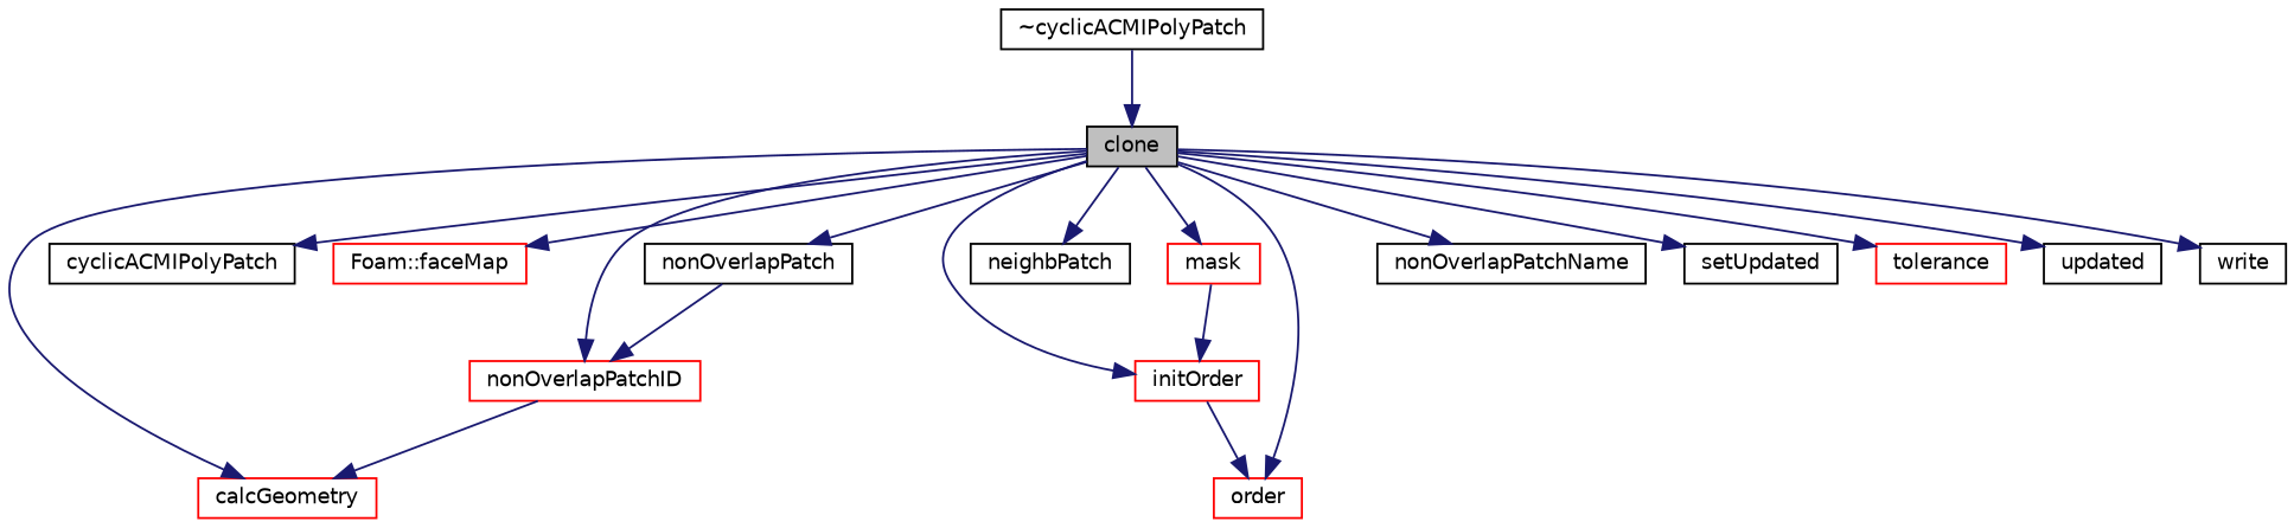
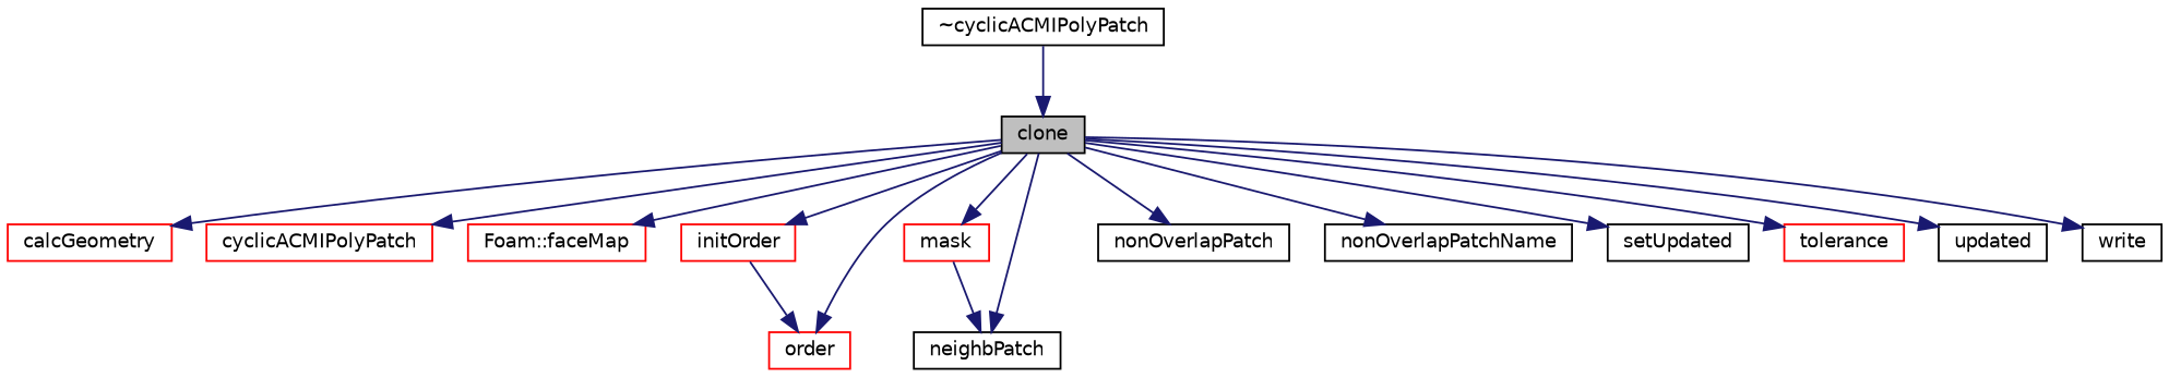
  digraph {
    rankdir=TB
    node [color=black fontname=Helvetica fontsize=10 shape=record]
    edge [color=midnightblue fontname=Helvetica fontsize=10 labelfontname=Helvetica labelfontsize=10 style=solid]
    n1 [fillcolor=grey75 fontcolor=black height=0.2 label=clone style=filled width=0.4]
    n2 [color=red height=0.2 label=calcGeometry width=0.4]
-   n3 [height=0.2 label=cyclicACMIPolyPatch width=0.4]
+   n3 [color=red height=0.2 label=cyclicACMIPolyPatch width=0.4]
    n4 [color=red height=0.2 label="Foam::faceMap" width=0.4]
    n5 [color=red height=0.2 label=initOrder width=0.4]
    n6 [color=red height=0.2 label=order width=0.4]
    n7 [color=red height=0.2 label=mask width=0.4]
    n8 [height=0.2 label=neighbPatch width=0.4]
    n9 [height=0.2 label=nonOverlapPatch width=0.4]
-   n10 [color=red height=0.2 label=nonOverlapPatchID width=0.4]
    n11 [height=0.2 label=nonOverlapPatchName width=0.4]
    n12 [height=0.2 label=setUpdated width=0.4]
    n13 [color=red height=0.2 label=tolerance width=0.4]
    n14 [height=0.2 label=updated width=0.4]
    n15 [height=0.2 label=write width=0.4]
    n16 [height=0.2 label="~cyclicACMIPolyPatch" width=0.4]
    n1 -> n2
    n1 -> n3
    n1 -> n4
    n1 -> n5
    n1 -> n6
    n1 -> n7
    n1 -> n8
    n1 -> n9
-   n1 -> n10
    n1 -> n11
    n1 -> n12
    n1 -> n13
    n1 -> n14
    n1 -> n15
    n5 -> n6
-   n7 -> n5
-   n9 -> n10
-   n10 -> n2
+   n7 -> n8
    n16 -> n1
  }
